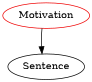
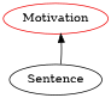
  digraph {
    n1 [color=red2 label=Motivation shape=oval]
    Sentence
-   n1 -> Sentence
+   Sentence -> n1
  }
